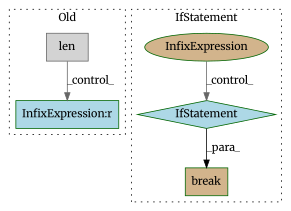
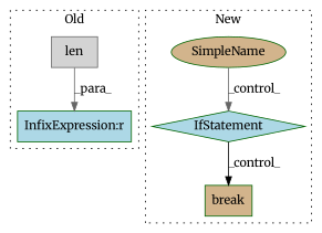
  digraph {
    fontname=Merriweather
    node [color=darkgreen fillcolor=lightblue fontname=Merriweather shape=box style=filled]
    edge [color=gray40 fontname=Merriweather]
    n1 [a=32 color=gray40 fillcolor=lightgrey l="4,1" label=len s="1214,1245"]
    n2 [a=27 l=4 label="InfixExpression:r" s=1246]
    n3 [a=10 fillcolor=tan l=6 label=break s=1424]
    n4 [a=25 l="4,2" label=IfStatement s="1150,1177" shape=diamond]
-   n5 [a=42 fillcolor=tan label=InfixExpression shape=ellipse]
+   n5 [a=42 fillcolor=tan label=SimpleName shape=ellipse]
    subgraph cluster_1 {
      label=Old
      style=dotted
      n1
      n2
    }
    subgraph cluster_2 {
-     label=IfStatement
+     label=New
      style=dotted
      n3
      n4
      n5
    }
-   n1 -> n2 [label=_control_]
-   n4 -> n3 [color=black label=_para_]
+   n1 -> n2 [label=_para_]
+   n4 -> n3 [color=black label=_control_]
    n5 -> n4 [label=_control_]
  }
